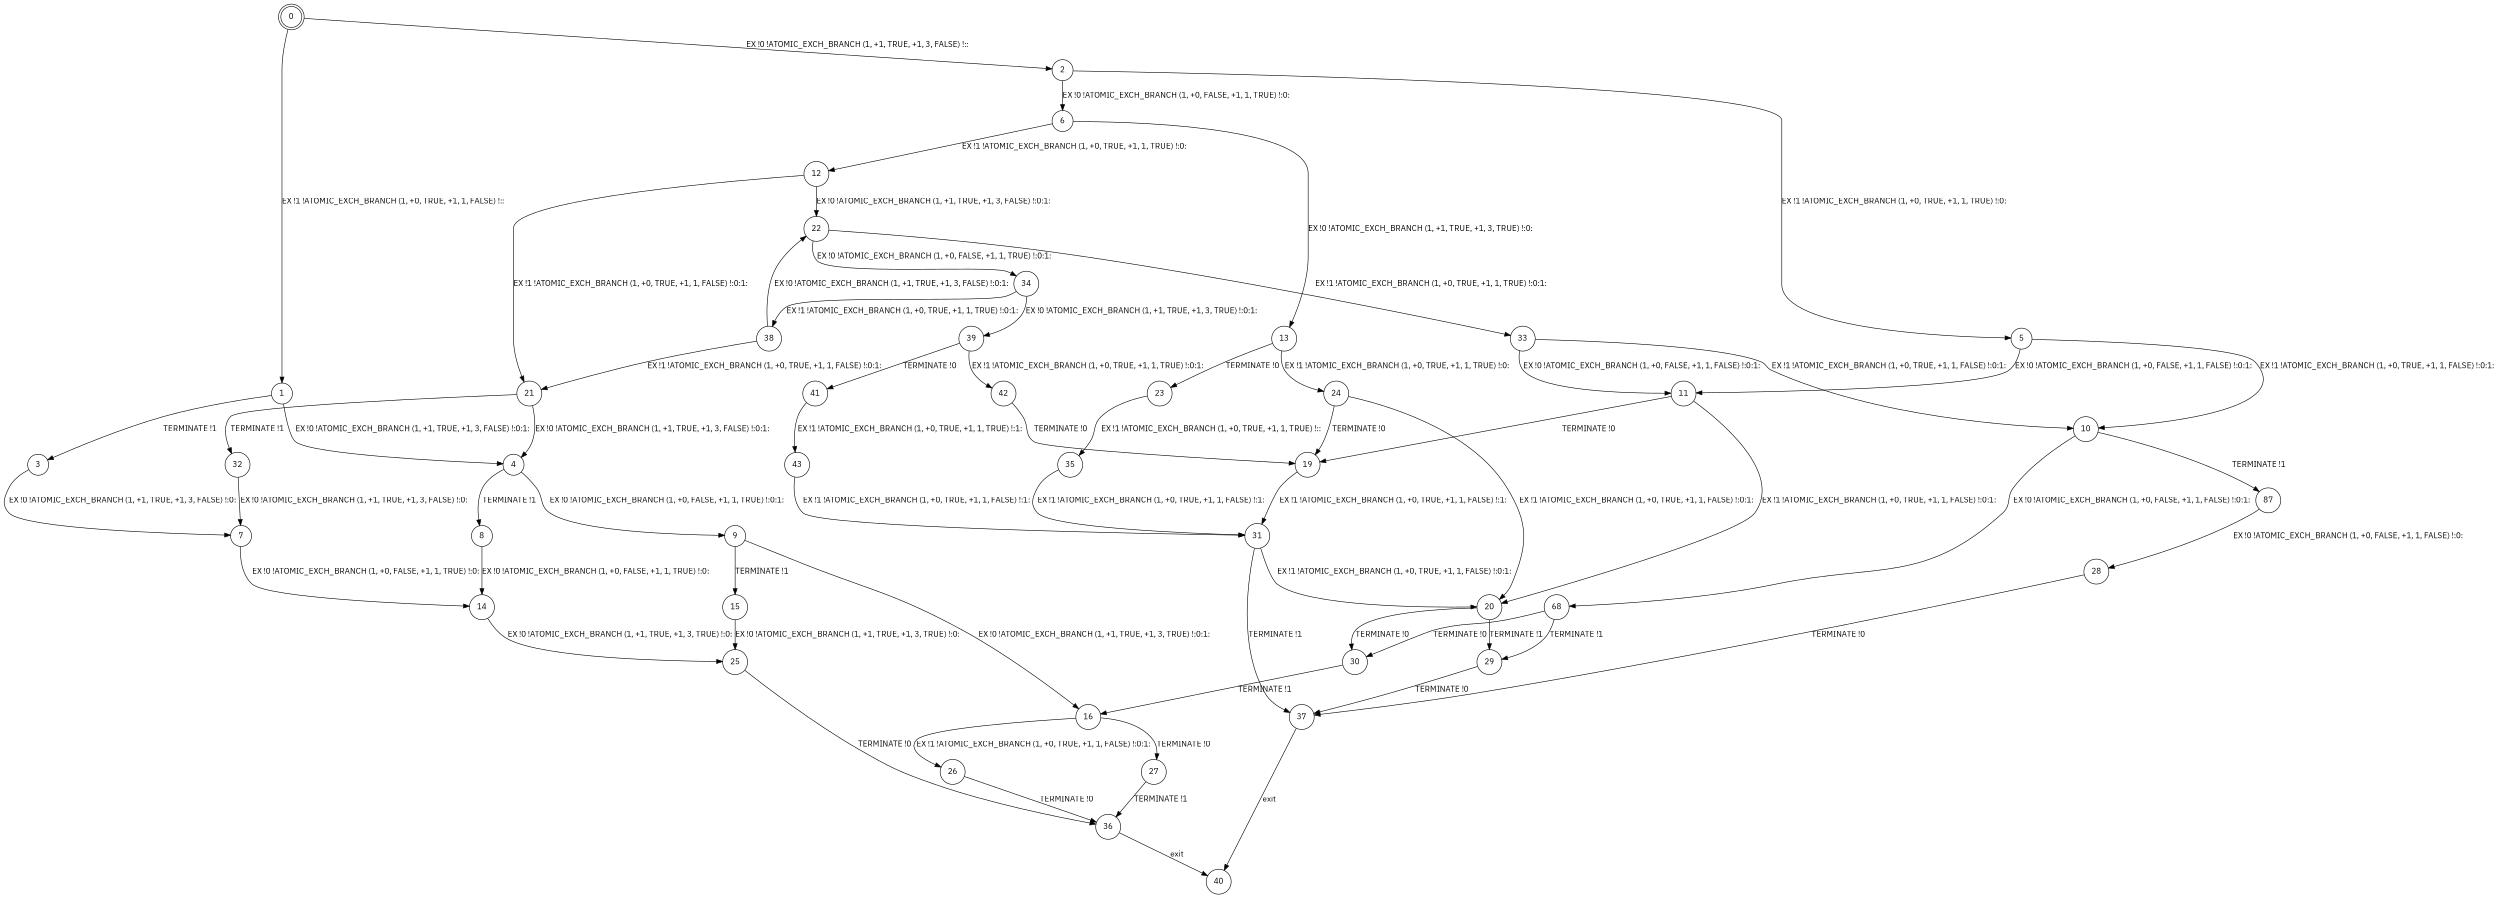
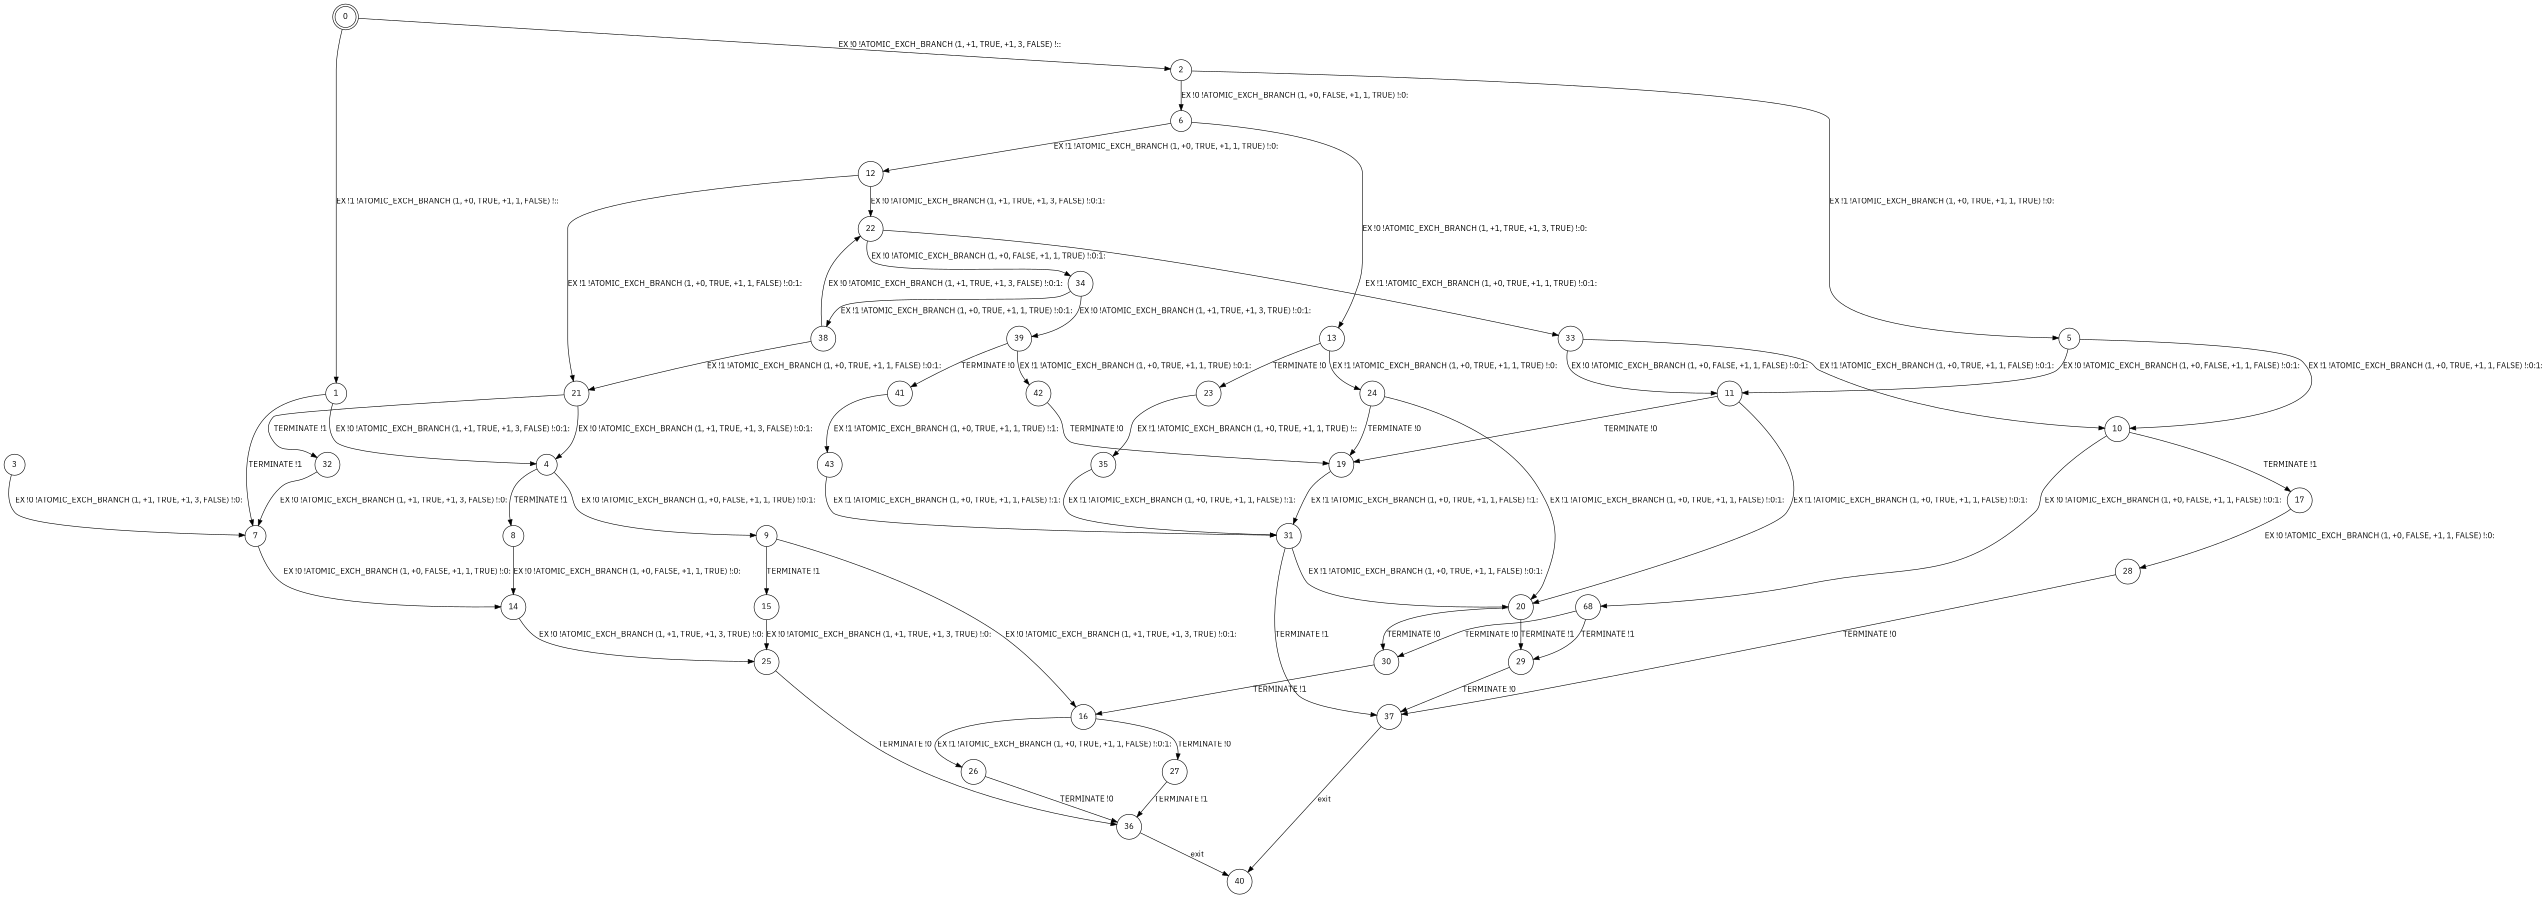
  digraph {
    fontname="IBM Plex Sans"
    node [fontname="IBM Plex Sans" shape=circle]
    edge [fontname="IBM Plex Sans"]
    0 [peripheries=2]
    1
    2
    3
    4
    5
    6
    7
    8
    9
    10
    11
    12
    13
    14
    15
    16
-   17 [label=87]
+   17
    n19 [label=68]
    19
    20
    21
    22
    23
    24
    25
    26
    27
    28
    29
    30
    31
    32
    33
    34
    35
    36
    37
    38
    39
    40
    41
    42
    43
    0 -> 1 [label="EX !1 !ATOMIC_EXCH_BRANCH (1, +0, TRUE, +1, 1, FALSE) !::"]
    0 -> 2 [label="EX !0 !ATOMIC_EXCH_BRANCH (1, +1, TRUE, +1, 3, FALSE) !::"]
-   1 -> 3 [label="TERMINATE !1"]
+   1 -> 7 [label="TERMINATE !1"]
    1 -> 4 [label="EX !0 !ATOMIC_EXCH_BRANCH (1, +1, TRUE, +1, 3, FALSE) !:0:1:"]
    2 -> 5 [label="EX !1 !ATOMIC_EXCH_BRANCH (1, +0, TRUE, +1, 1, TRUE) !:0:"]
    2 -> 6 [label="EX !0 !ATOMIC_EXCH_BRANCH (1, +0, FALSE, +1, 1, TRUE) !:0:"]
    3 -> 7 [label="EX !0 !ATOMIC_EXCH_BRANCH (1, +1, TRUE, +1, 3, FALSE) !:0:"]
    4 -> 8 [label="TERMINATE !1"]
    4 -> 9 [label="EX !0 !ATOMIC_EXCH_BRANCH (1, +0, FALSE, +1, 1, TRUE) !:0:1:"]
    5 -> 10 [label="EX !1 !ATOMIC_EXCH_BRANCH (1, +0, TRUE, +1, 1, FALSE) !:0:1:"]
    5 -> 11 [label="EX !0 !ATOMIC_EXCH_BRANCH (1, +0, FALSE, +1, 1, FALSE) !:0:1:"]
    6 -> 12 [label="EX !1 !ATOMIC_EXCH_BRANCH (1, +0, TRUE, +1, 1, TRUE) !:0:"]
    6 -> 13 [label="EX !0 !ATOMIC_EXCH_BRANCH (1, +1, TRUE, +1, 3, TRUE) !:0:"]
    7 -> 14 [label="EX !0 !ATOMIC_EXCH_BRANCH (1, +0, FALSE, +1, 1, TRUE) !:0:"]
    8 -> 14 [label="EX !0 !ATOMIC_EXCH_BRANCH (1, +0, FALSE, +1, 1, TRUE) !:0:"]
    9 -> 15 [label="TERMINATE !1"]
    9 -> 16 [label="EX !0 !ATOMIC_EXCH_BRANCH (1, +1, TRUE, +1, 3, TRUE) !:0:1:"]
    10 -> 17 [label="TERMINATE !1"]
    10 -> n19 [label="EX !0 !ATOMIC_EXCH_BRANCH (1, +0, FALSE, +1, 1, FALSE) !:0:1:"]
    11 -> 19 [label="TERMINATE !0"]
    11 -> 20 [label="EX !1 !ATOMIC_EXCH_BRANCH (1, +0, TRUE, +1, 1, FALSE) !:0:1:"]
    12 -> 21 [label="EX !1 !ATOMIC_EXCH_BRANCH (1, +0, TRUE, +1, 1, FALSE) !:0:1:"]
    12 -> 22 [label="EX !0 !ATOMIC_EXCH_BRANCH (1, +1, TRUE, +1, 3, FALSE) !:0:1:"]
    13 -> 23 [label="TERMINATE !0"]
    13 -> 24 [label="EX !1 !ATOMIC_EXCH_BRANCH (1, +0, TRUE, +1, 1, TRUE) !:0:"]
    14 -> 25 [label="EX !0 !ATOMIC_EXCH_BRANCH (1, +1, TRUE, +1, 3, TRUE) !:0:"]
    15 -> 25 [label="EX !0 !ATOMIC_EXCH_BRANCH (1, +1, TRUE, +1, 3, TRUE) !:0:"]
    16 -> 26 [label="EX !1 !ATOMIC_EXCH_BRANCH (1, +0, TRUE, +1, 1, FALSE) !:0:1:"]
    16 -> 27 [label="TERMINATE !0"]
    17 -> 28 [label="EX !0 !ATOMIC_EXCH_BRANCH (1, +0, FALSE, +1, 1, FALSE) !:0:"]
    n19 -> 29 [label="TERMINATE !1"]
    n19 -> 30 [label="TERMINATE !0"]
    19 -> 31 [label="EX !1 !ATOMIC_EXCH_BRANCH (1, +0, TRUE, +1, 1, FALSE) !:1:"]
    20 -> 29 [label="TERMINATE !1"]
    20 -> 30 [label="TERMINATE !0"]
    21 -> 4 [label="EX !0 !ATOMIC_EXCH_BRANCH (1, +1, TRUE, +1, 3, FALSE) !:0:1:"]
    21 -> 32 [label="TERMINATE !1"]
    22 -> 33 [label="EX !1 !ATOMIC_EXCH_BRANCH (1, +0, TRUE, +1, 1, TRUE) !:0:1:"]
    22 -> 34 [label="EX !0 !ATOMIC_EXCH_BRANCH (1, +0, FALSE, +1, 1, TRUE) !:0:1:"]
    23 -> 35 [label="EX !1 !ATOMIC_EXCH_BRANCH (1, +0, TRUE, +1, 1, TRUE) !::"]
    24 -> 19 [label="TERMINATE !0"]
    24 -> 20 [label="EX !1 !ATOMIC_EXCH_BRANCH (1, +0, TRUE, +1, 1, FALSE) !:0:1:"]
    25 -> 36 [label="TERMINATE !0"]
    26 -> 36 [label="TERMINATE !0"]
    27 -> 36 [label="TERMINATE !1"]
    28 -> 37 [label="TERMINATE !0"]
    29 -> 37 [label="TERMINATE !0"]
    30 -> 16 [label="TERMINATE !1"]
    31 -> 20 [label="EX !1 !ATOMIC_EXCH_BRANCH (1, +0, TRUE, +1, 1, FALSE) !:0:1:"]
    31 -> 37 [label="TERMINATE !1"]
    32 -> 7 [label="EX !0 !ATOMIC_EXCH_BRANCH (1, +1, TRUE, +1, 3, FALSE) !:0:"]
    33 -> 10 [label="EX !1 !ATOMIC_EXCH_BRANCH (1, +0, TRUE, +1, 1, FALSE) !:0:1:"]
    33 -> 11 [label="EX !0 !ATOMIC_EXCH_BRANCH (1, +0, FALSE, +1, 1, FALSE) !:0:1:"]
    34 -> 38 [label="EX !1 !ATOMIC_EXCH_BRANCH (1, +0, TRUE, +1, 1, TRUE) !:0:1:"]
    34 -> 39 [label="EX !0 !ATOMIC_EXCH_BRANCH (1, +1, TRUE, +1, 3, TRUE) !:0:1:"]
    35 -> 31 [label="EX !1 !ATOMIC_EXCH_BRANCH (1, +0, TRUE, +1, 1, FALSE) !:1:"]
    36 -> 40 [label=exit]
    37 -> 40 [label=exit]
    38 -> 21 [label="EX !1 !ATOMIC_EXCH_BRANCH (1, +0, TRUE, +1, 1, FALSE) !:0:1:"]
    38 -> 22 [label="EX !0 !ATOMIC_EXCH_BRANCH (1, +1, TRUE, +1, 3, FALSE) !:0:1:"]
    39 -> 41 [label="TERMINATE !0"]
    39 -> 42 [label="EX !1 !ATOMIC_EXCH_BRANCH (1, +0, TRUE, +1, 1, TRUE) !:0:1:"]
    41 -> 43 [label="EX !1 !ATOMIC_EXCH_BRANCH (1, +0, TRUE, +1, 1, TRUE) !:1:"]
    42 -> 19 [label="TERMINATE !0"]
    43 -> 31 [label="EX !1 !ATOMIC_EXCH_BRANCH (1, +0, TRUE, +1, 1, FALSE) !:1:"]
  }
